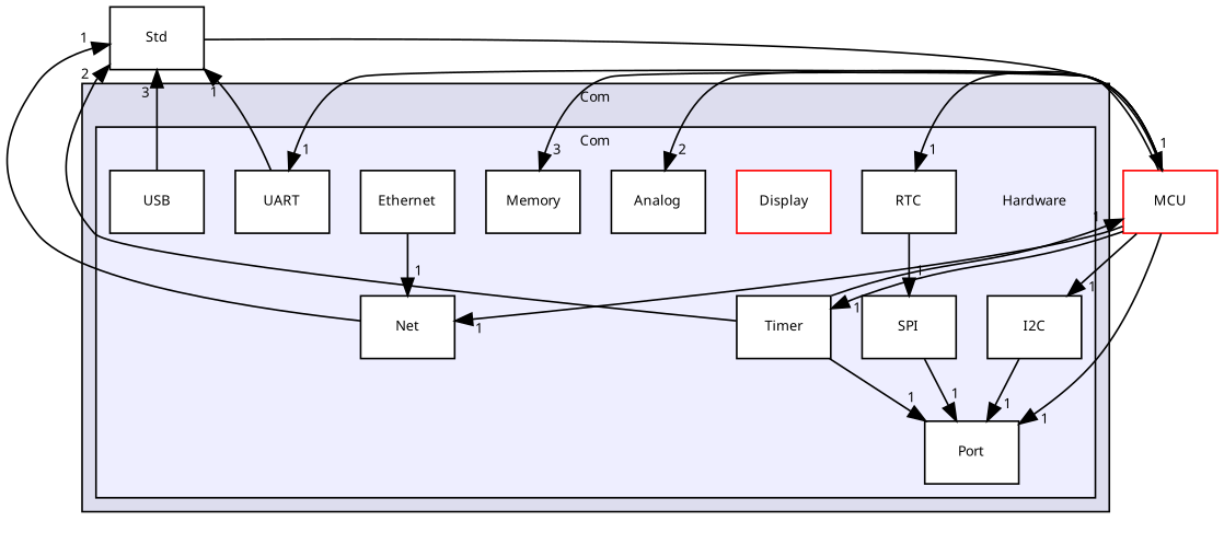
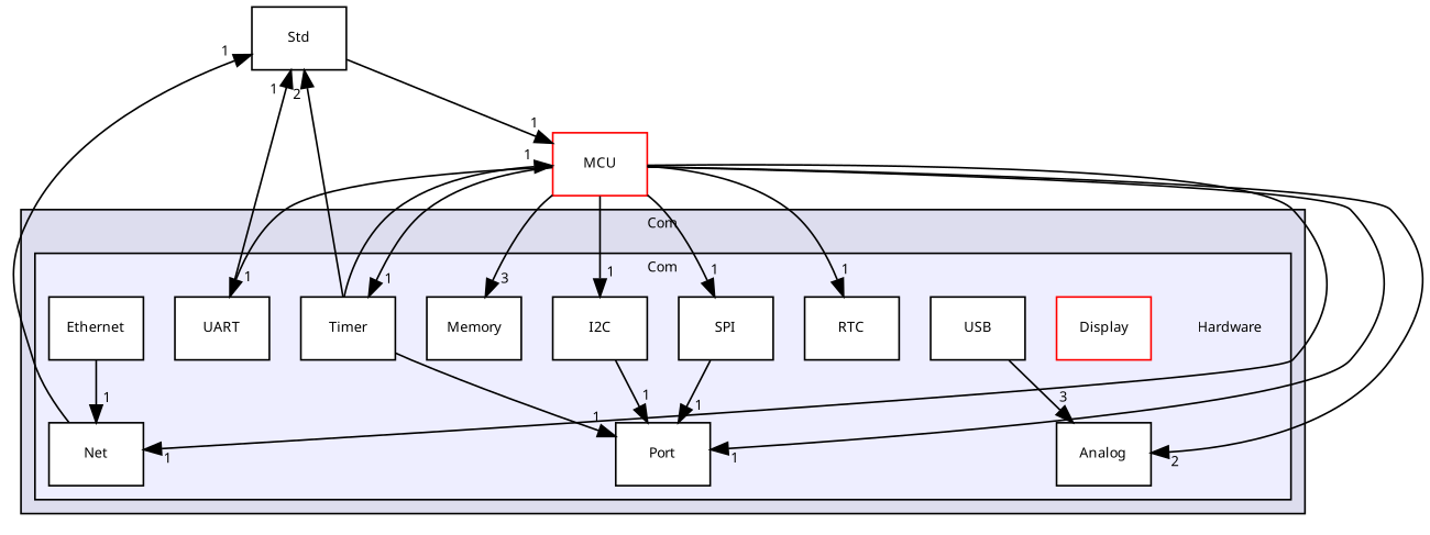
  digraph {
    compound=true
    node [fontname=Sans fontsize=8 shape=box color=black fillcolor=white style=filled]
    edge [headlabel=1 labeldistance=1.5 labelfontname=Sans labelfontsize=8]
    n1 [label=Hardware shape=plaintext color="" fillcolor="" style=""]
    n2 [label=Analog]
    n3 [color=red label=Display]
    n4 [label=Ethernet]
    n5 [label=I2C]
    n6 [label=Memory]
    n7 [label=Net]
    n8 [label=Port]
    n9 [label=RTC]
    n10 [label=SPI]
    n11 [label=Timer]
    n12 [label=UART]
    n13 [label=USB]
    n14 [label=Std color="" fillcolor="" style=""]
    n15 [color=red label=MCU]
    subgraph cluster_1 {
      bgcolor="#ddddee"
      fontname=Sans
      fontsize=8
      label=Com
      pencolor=black
      subgraph cluster_2 {
        bgcolor="#eeeeff"
        fontname=Sans
        fontsize=8
        pencolor=black
        n1
        n2
        n3
        n4
        n5
        n6
        n7
        n8
        n9
        n10
        n11
        n12
        n13
      }
    }
    n4 -> n7
    n5 -> n8
    n7 -> n14
    n10 -> n8
    n11 -> n8
    n11 -> n14 [headlabel=2]
    n11 -> n15
    n12 -> n14
-   n13 -> n14 [headlabel=3]
+   n13 -> n2 [headlabel=3]
    n14 -> n15
    n15 -> n2 [headlabel=2]
    n15 -> n5
    n15 -> n6 [headlabel=3]
    n15 -> n7
    n15 -> n8
    n15 -> n9
-   n9 -> n10
+   n15 -> n10
    n15 -> n11
    n15 -> n12
  }
